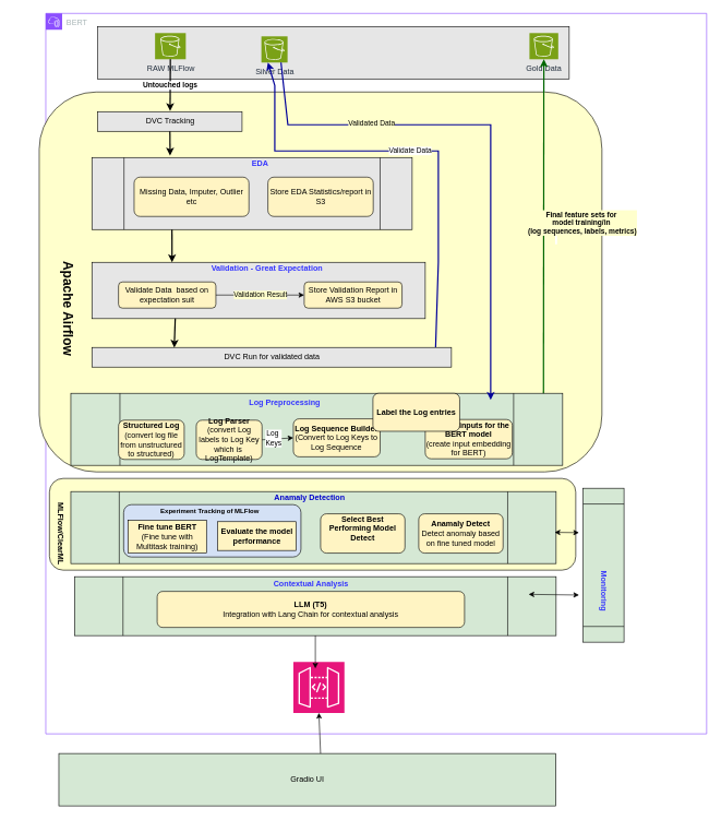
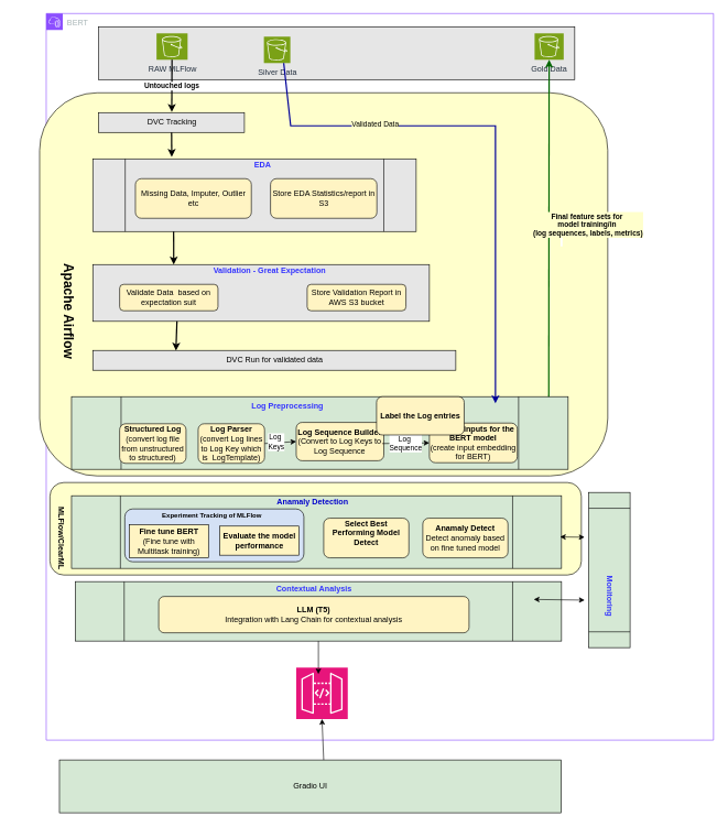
  <mxCell id="0" />
  <mxCell id="1" parent="0" />
  <mxCell id="2" value="BERT" style="points=[[0,0],[0.25,0],[0.5,0],[0.75,0],[1,0],[1,0.25],[1,0.5],[1,0.75],[1,1],[0.75,1],[0.5,1],[0.25,1],[0,1],[0,0.75],[0,0.5],[0,0.25]];outlineConnect=0;gradientColor=none;html=1;whiteSpace=wrap;fontSize=12;fontStyle=0;container=1;pointerEvents=0;collapsible=0;recursiveResize=0;shape=mxgraph.aws4.group;grIcon=mxgraph.aws4.group_vpc2;strokeColor=#8C4FFF;fillColor=none;verticalAlign=top;align=left;spacingLeft=30;fontColor=#AAB7B8;dashed=0;" parent="1" vertex="1"><mxGeometry x="69" y="20" width="1010" height="1100" as="geometry" /></mxCell>
  <mxCell id="3" value="" style="rounded=1;whiteSpace=wrap;html=1;fillColor=#FFFFCC;" parent="2" vertex="1"><mxGeometry x="5.57" y="710" width="804.43" height="140" as="geometry" /></mxCell>
  <mxCell id="4" value="" style="rounded=1;whiteSpace=wrap;html=1;fillColor=#FFFFCC;" parent="2" vertex="1"><mxGeometry x="-10" y="120" width="860" height="580" as="geometry" /></mxCell>
  <mxCell id="5" value="" style="shape=process;whiteSpace=wrap;html=1;backgroundOutline=1;fontFamily=Times New Roman;fillColor=#E6E6E6;" parent="2" vertex="1"><mxGeometry x="70.5" y="220" width="489.5" height="110" as="geometry" /></mxCell>
  <mxCell id="6" value="&lt;font&gt;Missing Data, Imputer, Outlier etc&lt;/font&gt;" style="rounded=1;whiteSpace=wrap;html=1;fillColor=#FFF4C3;" parent="2" vertex="1"><mxGeometry x="135" y="250" width="175.5" height="60" as="geometry" /></mxCell>
  <mxCell id="7" value="&lt;b&gt;&lt;font&gt;EDA&lt;/font&gt;&lt;/b&gt;" style="text;html=1;align=center;verticalAlign=middle;whiteSpace=wrap;rounded=0;fontColor=#3333FF;" parent="2" vertex="1"><mxGeometry x="262.75" y="225" width="130" height="10" as="geometry" /></mxCell>
  <mxCell id="8" value="" style="rounded=0;whiteSpace=wrap;html=1;fillColor=#E6E6E6;" parent="2" vertex="1"><mxGeometry x="79.5" y="20" width="720.5" height="80" as="geometry" /></mxCell>
  <mxCell id="9" value="RAW MLFlow" style="sketch=0;points=[[0,0,0],[0.25,0,0],[0.5,0,0],[0.75,0,0],[1,0,0],[0,1,0],[0.25,1,0],[0.5,1,0],[0.75,1,0],[1,1,0],[0,0.25,0],[0,0.5,0],[0,0.75,0],[1,0.25,0],[1,0.5,0],[1,0.75,0]];outlineConnect=0;fontColor=#232F3E;fillColor=#7AA116;strokeColor=#ffffff;dashed=0;verticalLabelPosition=bottom;verticalAlign=top;align=center;html=1;fontSize=12;fontStyle=0;aspect=fixed;shape=mxgraph.aws4.resourceIcon;resIcon=mxgraph.aws4.s3;" parent="2" vertex="1"><mxGeometry x="167" y="30" width="47" height="40" as="geometry" /></mxCell>
  <mxCell id="10" value="Gold Data" style="sketch=0;points=[[0,0,0],[0.25,0,0],[0.5,0,0],[0.75,0,0],[1,0,0],[0,1,0],[0.25,1,0],[0.5,1,0],[0.75,1,0],[1,1,0],[0,0.25,0],[0,0.5,0],[0,0.75,0],[1,0.25,0],[1,0.5,0],[1,0.75,0]];outlineConnect=0;fontColor=#232F3E;fillColor=#7AA116;strokeColor=#ffffff;dashed=0;verticalLabelPosition=bottom;verticalAlign=top;align=center;html=1;fontSize=12;fontStyle=0;aspect=fixed;shape=mxgraph.aws4.resourceIcon;resIcon=mxgraph.aws4.s3;" parent="2" vertex="1"><mxGeometry x="739.25" y="30" width="44" height="40" as="geometry" /></mxCell>
  <mxCell id="11" value="Silver Data" style="sketch=0;points=[[0,0,0],[0.25,0,0],[0.5,0,0],[0.75,0,0],[1,0,0],[0,1,0],[0.25,1,0],[0.5,1,0],[0.75,1,0],[1,1,0],[0,0.25,0],[0,0.5,0],[0,0.75,0],[1,0.25,0],[1,0.5,0],[1,0.75,0]];outlineConnect=0;fontColor=#232F3E;fillColor=#7AA116;strokeColor=#ffffff;dashed=0;verticalLabelPosition=bottom;verticalAlign=top;align=center;html=1;fontSize=12;fontStyle=0;aspect=fixed;shape=mxgraph.aws4.resourceIcon;resIcon=mxgraph.aws4.s3;" parent="2" vertex="1"><mxGeometry x="329.5" y="35" width="40" height="40" as="geometry" /></mxCell>
  <mxCell id="12" value="&lt;b&gt;Untouched logs&lt;/b&gt;" style="endArrow=classic;html=1;rounded=0;strokeWidth=2;" parent="2" source="9" edge="1"><mxGeometry width="50" height="50" relative="1" as="geometry"><mxPoint x="170" y="130" as="sourcePoint" /><mxPoint x="190" y="149" as="targetPoint" /></mxGeometry></mxCell>
  <mxCell id="13" value="&lt;font&gt;Store EDA Statistics/report in S3&lt;/font&gt;" style="rounded=1;whiteSpace=wrap;html=1;fillColor=#FFF4C3;" parent="2" vertex="1"><mxGeometry x="339.5" y="250" width="161" height="60" as="geometry" /></mxCell>
  <mxCell id="14" value="&lt;div&gt;&lt;b&gt;&lt;br&gt;&amp;nbsp;&lt;/b&gt;&lt;/div&gt;" style="endArrow=classic;html=1;rounded=0;strokeColor=#006600;strokeWidth=2;exitX=0.961;exitY=0.018;exitDx=0;exitDy=0;exitPerimeter=0;" parent="2" source="18" target="10" edge="1"><mxGeometry x="-0.049" y="-19" width="50" height="50" relative="1" as="geometry"><mxPoint x="710" y="640" as="sourcePoint" /><mxPoint x="410" y="270" as="targetPoint" /><Array as="points" /><mxPoint as="offset" /></mxGeometry></mxCell>
  <mxCell id="15" value="&lt;div&gt;&lt;b style=&quot;color: light-dark(rgb(0, 0, 0), rgb(255, 255, 255));&quot;&gt;Final feature sets for&amp;nbsp;&lt;/b&gt;&lt;/div&gt;&lt;div&gt;&lt;b style=&quot;color: light-dark(rgb(0, 0, 0), rgb(255, 255, 255));&quot;&gt;model training&lt;/b&gt;&lt;b style=&quot;color: light-dark(rgb(0, 0, 0), rgb(255, 255, 255));&quot;&gt;/in&amp;nbsp;&lt;/b&gt;&lt;/div&gt;&lt;div&gt;&lt;b style=&quot;color: light-dark(rgb(0, 0, 0), rgb(255, 255, 255));&quot;&gt;(log sequences, labels, metrics)&lt;/b&gt;&lt;/div&gt;" style="edgeLabel;html=1;align=center;verticalAlign=middle;resizable=0;points=[];labelBackgroundColor=#FFFFCC;" parent="14" vertex="1" connectable="0"><mxGeometry x="0.008" relative="1" as="geometry"><mxPoint x="59" y="-4" as="offset" /></mxGeometry></mxCell>
  <mxCell id="16" value="&lt;font style=&quot;font-size: 20px;&quot;&gt;&lt;b&gt;Apache Airflow&lt;/b&gt;&lt;/font&gt;" style="text;html=1;align=center;verticalAlign=middle;whiteSpace=wrap;rounded=0;rotation=90;" parent="2" vertex="1"><mxGeometry x="-48.78" y="436" width="167.07" height="30" as="geometry" /></mxCell>
  <mxCell id="17" value="" style="rounded=0;whiteSpace=wrap;html=1;fillColor=#E6E6E6;" parent="2" vertex="1"><mxGeometry x="70.5" y="380" width="509.5" height="86" as="geometry" /></mxCell>
  <mxCell id="18" value="" style="shape=process;whiteSpace=wrap;html=1;backgroundOutline=1;fillColor=#D5E8D4;" parent="2" vertex="1"><mxGeometry x="38.32" y="580" width="751.68" height="110" as="geometry" /></mxCell>
- <mxCell id="19" value="&lt;b&gt;Log Parser&lt;/b&gt;&lt;div&gt;(convert Log labels to Log Key which is&amp;nbsp; LogTemplate)&lt;/div&gt;" style="rounded=1;whiteSpace=wrap;html=1;fillColor=#FFF4C3;" parent="2" vertex="1"><mxGeometry x="230" y="621" width="100.5" height="60" as="geometry" /></mxCell>
+ <mxCell id="19" value="&lt;b&gt;Log Parser&lt;/b&gt;&lt;div&gt;(convert Log lines to Log Key which is&amp;nbsp; LogTemplate)&lt;/div&gt;" style="rounded=1;whiteSpace=wrap;html=1;fillColor=#FFF4C3;" parent="2" vertex="1"><mxGeometry x="230" y="621" width="100.5" height="60" as="geometry" /></mxCell>
  <mxCell id="20" value="&lt;b&gt;Prepare inputs for the BERT model&lt;/b&gt;&lt;div&gt;(create input embedding for BERT)&lt;/div&gt;" style="rounded=1;whiteSpace=wrap;html=1;fillColor=#FFF4C3;" parent="2" vertex="1"><mxGeometry x="580" y="620" width="133" height="60" as="geometry" /></mxCell>
  <mxCell id="21" value="&lt;b&gt;Log Sequence Builder&lt;/b&gt;&lt;div&gt;(Convert to Log Keys to Log Sequence&lt;/div&gt;" style="rounded=1;whiteSpace=wrap;html=1;fillColor=#FFF4C3;" parent="2" vertex="1"><mxGeometry x="378.43" y="619" width="132.63" height="58" as="geometry" /></mxCell>
  <mxCell id="22" value="&lt;b&gt;&lt;font&gt;Log Preprocessing&lt;/font&gt;&lt;/b&gt;" style="text;html=1;align=center;verticalAlign=middle;whiteSpace=wrap;rounded=0;fontColor=#3333FF;" parent="2" vertex="1"><mxGeometry x="293" y="580" width="145" height="30" as="geometry" /></mxCell>
  <mxCell id="23" value="" style="endArrow=classic;html=1;rounded=0;entryX=0;entryY=0.5;entryDx=0;entryDy=0;exitX=1;exitY=0.5;exitDx=0;exitDy=0;" parent="2" source="19" target="21" edge="1"><mxGeometry width="50" height="50" relative="1" as="geometry"><mxPoint x="214" y="650" as="sourcePoint" /><mxPoint x="264" y="600" as="targetPoint" /><Array as="points" /></mxGeometry></mxCell>
  <mxCell id="24" value="Log&amp;nbsp;&lt;div&gt;Keys&lt;/div&gt;" style="edgeLabel;html=1;align=center;verticalAlign=middle;resizable=0;points=[];" parent="23" vertex="1" connectable="0"><mxGeometry x="-0.292" y="1" relative="1" as="geometry"><mxPoint as="offset" /></mxGeometry></mxCell>
+ <mxCell id="25" value="Log&amp;nbsp;&lt;div&gt;Sequence&lt;/div&gt;" style="endArrow=classic;html=1;rounded=0;entryX=0;entryY=0.5;entryDx=0;entryDy=0;exitX=0.98;exitY=0.552;exitDx=0;exitDy=0;exitPerimeter=0;" parent="2" source="21" target="20" edge="1"><mxGeometry width="50" height="50" relative="1" as="geometry"><mxPoint x="419.75" y="645.5" as="sourcePoint" /><mxPoint x="508.75" y="644.5" as="targetPoint" /><Array as="points" /></mxGeometry></mxCell>
  <mxCell id="26" value="DVC Tracking" style="rounded=0;whiteSpace=wrap;html=1;fillColor=#E6E6E6;" parent="2" vertex="1"><mxGeometry x="79.5" y="150" width="220.5" height="30" as="geometry" /></mxCell>
  <mxCell id="27" value="" style="endArrow=classic;html=1;rounded=0;exitX=0.5;exitY=1;exitDx=0;exitDy=0;strokeWidth=2;" parent="2" source="26" edge="1"><mxGeometry width="50" height="50" relative="1" as="geometry"><mxPoint x="178" y="184" as="sourcePoint" /><mxPoint x="190" y="217" as="targetPoint" /><Array as="points" /></mxGeometry></mxCell>
  <mxCell id="28" value="&lt;b&gt;Validation - Great Expectation&lt;/b&gt;" style="text;html=1;align=center;verticalAlign=middle;whiteSpace=wrap;rounded=0;fontColor=#3333FF;" parent="2" vertex="1"><mxGeometry x="239" y="380" width="199" height="20" as="geometry" /></mxCell>
  <mxCell id="29" value="&lt;font&gt;Validate Data&amp;nbsp; based on&lt;/font&gt;&lt;div&gt;expectation suit&lt;/div&gt;" style="rounded=1;whiteSpace=wrap;html=1;fillColor=#FFF4C3;" parent="2" vertex="1"><mxGeometry x="111.13" y="410" width="148.87" height="40" as="geometry" /></mxCell>
  <mxCell id="30" value="Store Validation Report in AWS S3 bucket" style="rounded=1;whiteSpace=wrap;html=1;fillColor=#FFF4C3;" parent="2" vertex="1"><mxGeometry x="395" y="410" width="149.5" height="40" as="geometry" /></mxCell>
- <mxCell id="31" value="Validation Result" style="endArrow=classic;html=1;rounded=0;exitX=1;exitY=0.5;exitDx=0;exitDy=0;entryX=0;entryY=0.5;entryDx=0;entryDy=0;labelBackgroundColor=#FFFFCC;" parent="2" source="29" target="30" edge="1"><mxGeometry width="50" height="50" relative="1" as="geometry"><mxPoint x="450" y="330" as="sourcePoint" /><mxPoint x="500" y="280" as="targetPoint" /></mxGeometry></mxCell>
  <mxCell id="32" value="" style="endArrow=classic;html=1;rounded=0;exitX=0.25;exitY=1;exitDx=0;exitDy=0;strokeWidth=2;" parent="2" source="5" edge="1"><mxGeometry width="50" height="50" relative="1" as="geometry"><mxPoint x="450" y="390" as="sourcePoint" /><mxPoint x="193" y="380" as="targetPoint" /></mxGeometry></mxCell>
  <mxCell id="33" value="" style="endArrow=classic;html=1;rounded=0;exitX=0.25;exitY=1;exitDx=0;exitDy=0;entryX=0.229;entryY=0.013;entryDx=0;entryDy=0;entryPerimeter=0;strokeWidth=2;" parent="2" source="17" target="35" edge="1"><mxGeometry width="50" height="50" relative="1" as="geometry"><mxPoint x="450" y="500" as="sourcePoint" /><mxPoint x="310.907" y="510.726" as="targetPoint" /></mxGeometry></mxCell>
- <mxCell id="34" value="Validate Data" style="endArrow=classic;html=1;rounded=0;entryX=0.25;entryY=1;entryDx=0;entryDy=0;entryPerimeter=0;exitX=0.956;exitY=-0.013;exitDx=0;exitDy=0;exitPerimeter=0;strokeColor=#000099;strokeWidth=2;" parent="2" source="35" target="11" edge="1"><mxGeometry width="50" height="50" relative="1" as="geometry"><mxPoint x="630" y="514" as="sourcePoint" /><mxPoint x="639.45" y="583.18" as="targetPoint" /><Array as="points"><mxPoint x="600" y="380" /><mxPoint x="600" y="210" /><mxPoint x="350" y="210" /><mxPoint x="350" y="150" /><mxPoint x="350" y="110" /></Array></mxGeometry></mxCell>
  <mxCell id="35" value="DVC Run for validated data" style="rounded=0;whiteSpace=wrap;html=1;fillColor=#E6E6E6;" parent="2" vertex="1"><mxGeometry x="70.5" y="510" width="549.5" height="30" as="geometry" /></mxCell>
  <mxCell id="36" value="" style="endArrow=classic;html=1;rounded=0;exitX=0.75;exitY=1;exitDx=0;exitDy=0;exitPerimeter=0;strokeWidth=2;strokeColor=#000099;" parent="2" source="11" edge="1"><mxGeometry width="50" height="50" relative="1" as="geometry"><mxPoint x="500" y="340" as="sourcePoint" /><mxPoint x="680" y="590" as="targetPoint" /><Array as="points"><mxPoint x="370" y="170" /><mxPoint x="680" y="170" /></Array></mxGeometry></mxCell>
  <mxCell id="37" value="Validated Data" style="edgeLabel;html=1;align=center;verticalAlign=middle;resizable=0;points=[];labelBackgroundColor=#FFFFCC;" parent="36" vertex="1" connectable="0"><mxGeometry x="-0.46" y="3" relative="1" as="geometry"><mxPoint as="offset" /></mxGeometry></mxCell>
  <mxCell id="38" value="&lt;b&gt;Structured Log&lt;/b&gt;&lt;div&gt;(convert log file from unstructured to structured)&lt;/div&gt;" style="rounded=1;whiteSpace=wrap;html=1;fillColor=#FFF4C3;" parent="2" vertex="1"><mxGeometry x="111.13" y="621" width="100.5" height="60" as="geometry" /></mxCell>
  <mxCell id="39" value="" style="shape=process;whiteSpace=wrap;html=1;backgroundOutline=1;fillColor=#D5E8D4;direction=south;" parent="2" vertex="1"><mxGeometry x="821.25" y="725" width="62.5" height="235" as="geometry" /></mxCell>
  <mxCell id="40" value="" style="sketch=0;points=[[0,0,0],[0.25,0,0],[0.5,0,0],[0.75,0,0],[1,0,0],[0,1,0],[0.25,1,0],[0.5,1,0],[0.75,1,0],[1,1,0],[0,0.25,0],[0,0.5,0],[0,0.75,0],[1,0.25,0],[1,0.5,0],[1,0.75,0]];outlineConnect=0;fontColor=#232F3E;fillColor=#E7157B;strokeColor=#ffffff;dashed=0;verticalLabelPosition=bottom;verticalAlign=top;align=center;html=1;fontSize=12;fontStyle=0;aspect=fixed;shape=mxgraph.aws4.resourceIcon;resIcon=mxgraph.aws4.api_gateway;" parent="2" vertex="1"><mxGeometry x="378.43" y="990" width="78" height="78" as="geometry" /></mxCell>
  <mxCell id="41" value="" style="shape=process;whiteSpace=wrap;html=1;backgroundOutline=1;fillColor=#D5E8D4;" parent="2" vertex="1"><mxGeometry x="38.32" y="730" width="741.68" height="110" as="geometry" /></mxCell>
  <mxCell id="42" value="" style="shape=process;whiteSpace=wrap;html=1;backgroundOutline=1;fillColor=#D5E8D4;" parent="2" vertex="1"><mxGeometry x="44" y="860" width="736" height="90" as="geometry" /></mxCell>
  <mxCell id="43" value="&lt;b&gt;Anamaly Detect&lt;/b&gt;&lt;div&gt;Detect anomaly based on fine tuned model&lt;b&gt;&lt;/b&gt;&lt;/div&gt;" style="rounded=1;whiteSpace=wrap;html=1;fillColor=#FFF4C3;" parent="2" vertex="1"><mxGeometry x="570" y="764" width="128.94" height="60" as="geometry" /></mxCell>
  <mxCell id="44" value="&lt;div&gt;&lt;b&gt;LLM (T5)&lt;/b&gt;&lt;/div&gt;&lt;div&gt;Integration with Lang Chain for contextual analysis&lt;b&gt;&lt;/b&gt;&lt;/div&gt;" style="rounded=1;whiteSpace=wrap;html=1;fillColor=#FFF4C3;" parent="2" vertex="1"><mxGeometry x="170.26" y="882.5" width="469.75" height="55" as="geometry" /></mxCell>
  <mxCell id="45" value="&lt;b&gt;&lt;font&gt;Contextual Analysis&lt;/font&gt;&lt;/b&gt;" style="text;html=1;align=center;verticalAlign=middle;whiteSpace=wrap;rounded=0;fontColor=#3333FF;" parent="2" vertex="1"><mxGeometry x="332.63" y="856" width="145" height="30" as="geometry" /></mxCell>
  <mxCell id="46" value="&lt;b&gt;&lt;font&gt;Monitoring&lt;/font&gt;&lt;/b&gt;" style="text;html=1;align=center;verticalAlign=middle;whiteSpace=wrap;rounded=0;fontColor=#3333FF;rotation=90;" parent="2" vertex="1"><mxGeometry x="780" y="867" width="145" height="30" as="geometry" /></mxCell>
  <mxCell id="47" value="" style="endArrow=classic;startArrow=classic;html=1;rounded=0;exitX=0.997;exitY=0.567;exitDx=0;exitDy=0;exitPerimeter=0;entryX=0.297;entryY=0.942;entryDx=0;entryDy=0;entryPerimeter=0;" parent="2" source="41" edge="1"><mxGeometry width="50" height="50" relative="1" as="geometry"><mxPoint x="750" y="840" as="sourcePoint" /><mxPoint x="814.875" y="792.795" as="targetPoint" /></mxGeometry></mxCell>
  <mxCell id="48" value="" style="endArrow=classic;html=1;rounded=0;" parent="2" source="42" edge="1"><mxGeometry width="50" height="50" relative="1" as="geometry"><mxPoint x="450" y="870" as="sourcePoint" /><mxPoint x="412" y="1000" as="targetPoint" /><Array as="points" /></mxGeometry></mxCell>
  <mxCell id="49" value="" style="rounded=1;whiteSpace=wrap;html=1;fillColor=#D4E1F5;" parent="2" vertex="1"><mxGeometry x="119" y="750" width="271" height="80" as="geometry" /></mxCell>
  <mxCell id="50" value="&lt;b&gt;Select Best Performing Model Detect&lt;/b&gt;&lt;div&gt;&lt;br&gt;&lt;/div&gt;" style="rounded=1;whiteSpace=wrap;html=1;fillColor=#FFF4C3;" parent="2" vertex="1"><mxGeometry x="420" y="764" width="128.94" height="60" as="geometry" /></mxCell>
  <mxCell id="51" value="&lt;font style=&quot;font-size: 10px;&quot;&gt;&lt;b&gt;Experiment Tracking of MLFlow&lt;/b&gt;&lt;/font&gt;" style="text;html=1;align=center;verticalAlign=middle;whiteSpace=wrap;rounded=0;" parent="2" vertex="1"><mxGeometry x="156" y="744" width="190" height="30" as="geometry" /></mxCell>
  <mxCell id="52" value="&lt;b&gt;Fine tune BERT&lt;/b&gt;&lt;div&gt;(Fine tune with Multitask training)&lt;/div&gt;" style="rounded=0;whiteSpace=wrap;html=1;fillColor=#FFF4C3;" parent="2" vertex="1"><mxGeometry x="125.57" y="774" width="120" height="50" as="geometry" /></mxCell>
  <mxCell id="53" value="&lt;b&gt;Evaluate the model performance&lt;/b&gt;" style="rounded=0;whiteSpace=wrap;html=1;fillColor=#FFF4C3;" parent="2" vertex="1"><mxGeometry x="262.75" y="776" width="120" height="44" as="geometry" /></mxCell>
  <mxCell id="54" value="" style="endArrow=classic;startArrow=classic;html=1;rounded=0;exitX=0.997;exitY=0.567;exitDx=0;exitDy=0;exitPerimeter=0;entryX=0.297;entryY=0.942;entryDx=0;entryDy=0;entryPerimeter=0;" parent="2" edge="1"><mxGeometry width="50" height="50" relative="1" as="geometry"><mxPoint x="738" y="887" as="sourcePoint" /><mxPoint x="815" y="888" as="targetPoint" /></mxGeometry></mxCell>
  <mxCell id="55" value="&lt;b&gt;&lt;font style=&quot;color: rgb(0, 0, 204);&quot;&gt;Anamaly Detection&lt;/font&gt;&lt;/b&gt;" style="text;html=1;align=center;verticalAlign=middle;whiteSpace=wrap;rounded=0;" parent="2" vertex="1"><mxGeometry x="335.5" y="725" width="134.5" height="30" as="geometry" /></mxCell>
  <mxCell id="56" value="&lt;font style=&quot;&quot;&gt;MLFlow/ClearML&lt;/font&gt;" style="text;html=1;align=center;verticalAlign=middle;whiteSpace=wrap;rounded=0;rotation=90;fontStyle=1" parent="2" vertex="1"><mxGeometry x="-24.37" y="779.13" width="93.75" height="30" as="geometry" /></mxCell>
  <mxCell id="57" value="&lt;div&gt;&lt;b&gt;Label the Log entries&lt;/b&gt;&lt;/div&gt;" style="rounded=1;whiteSpace=wrap;html=1;fillColor=#FFF4C3;" parent="2" vertex="1"><mxGeometry x="500" y="580" width="132.63" height="58" as="geometry" /></mxCell>
  <mxCell id="58" value="Gradio UI" style="rounded=0;whiteSpace=wrap;html=1;fillColor=#D5E8D4;" parent="1" vertex="1"><mxGeometry x="89" y="1150" width="759.74" height="80" as="geometry" /></mxCell>
  <mxCell id="59" value="" style="endArrow=classic;html=1;rounded=0;entryX=0.5;entryY=1;entryDx=0;entryDy=0;entryPerimeter=0;" parent="1" target="40" edge="1"><mxGeometry width="50" height="50" relative="1" as="geometry"><mxPoint x="489" y="1150" as="sourcePoint" /><mxPoint x="569" y="920" as="targetPoint" /></mxGeometry></mxCell>
